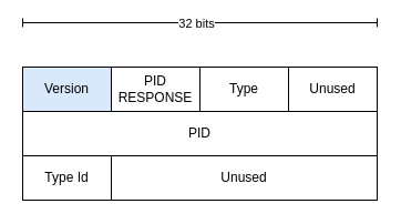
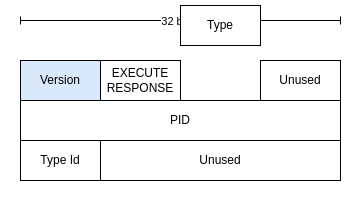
  <mxCell id="0" />
  <mxCell id="1" parent="0" />
  <mxCell id="2" value="&lt;div&gt;Version&lt;/div&gt;" style="rounded=0;whiteSpace=wrap;html=1;fillColor=#dae8fc;" parent="1" vertex="1"><mxGeometry x="20" y="60" width="80" height="40" as="geometry" /></mxCell>
  <mxCell id="3" value="" style="endArrow=baseDash;html=1;rounded=0;startArrow=baseDash;startFill=0;endFill=0;" parent="1" edge="1"><mxGeometry width="50" height="50" relative="1" as="geometry"><mxPoint x="20" y="20" as="sourcePoint" /><mxPoint x="340" y="20" as="targetPoint" /></mxGeometry></mxCell>
  <mxCell id="4" value="32 bits" style="edgeLabel;html=1;align=center;verticalAlign=middle;resizable=0;points=[];" parent="3" vertex="1" connectable="0"><mxGeometry x="-0.022" relative="1" as="geometry"><mxPoint as="offset" /></mxGeometry></mxCell>
- <mxCell id="5" value="PID&lt;div&gt;RESPONSE&lt;/div&gt;" style="rounded=0;whiteSpace=wrap;html=1;" parent="1" vertex="1"><mxGeometry x="100" y="60" width="80" height="40" as="geometry" /></mxCell>
- <mxCell id="6" value="Type" style="rounded=0;whiteSpace=wrap;html=1;" parent="1" vertex="1"><mxGeometry x="180" y="60" width="80" height="40" as="geometry" /></mxCell>
+ <mxCell id="5" value="EXECUTE&lt;div&gt;RESPONSE&lt;/div&gt;" style="rounded=0;whiteSpace=wrap;html=1;" parent="1" vertex="1"><mxGeometry x="100" y="60" width="80" height="40" as="geometry" /></mxCell>
+ <mxCell id="6" value="Type" style="rounded=0;whiteSpace=wrap;html=1;" parent="1" vertex="1"><mxGeometry x="180" y="5" width="80" height="40" as="geometry" /></mxCell>
  <mxCell id="7" value="Unused" style="rounded=0;whiteSpace=wrap;html=1;" parent="1" vertex="1"><mxGeometry x="260" y="60" width="80" height="40" as="geometry" /></mxCell>
  <mxCell id="8" value="PID" style="rounded=0;whiteSpace=wrap;html=1;" parent="1" vertex="1"><mxGeometry x="20" y="100" width="320" height="40" as="geometry" /></mxCell>
  <mxCell id="9" value="Type Id" style="rounded=0;whiteSpace=wrap;html=1;" parent="1" vertex="1"><mxGeometry x="20" y="140" width="80" height="40" as="geometry" /></mxCell>
  <mxCell id="10" value="Unused" style="rounded=0;whiteSpace=wrap;html=1;" parent="1" vertex="1"><mxGeometry x="100" y="140" width="240" height="40" as="geometry" /></mxCell>
